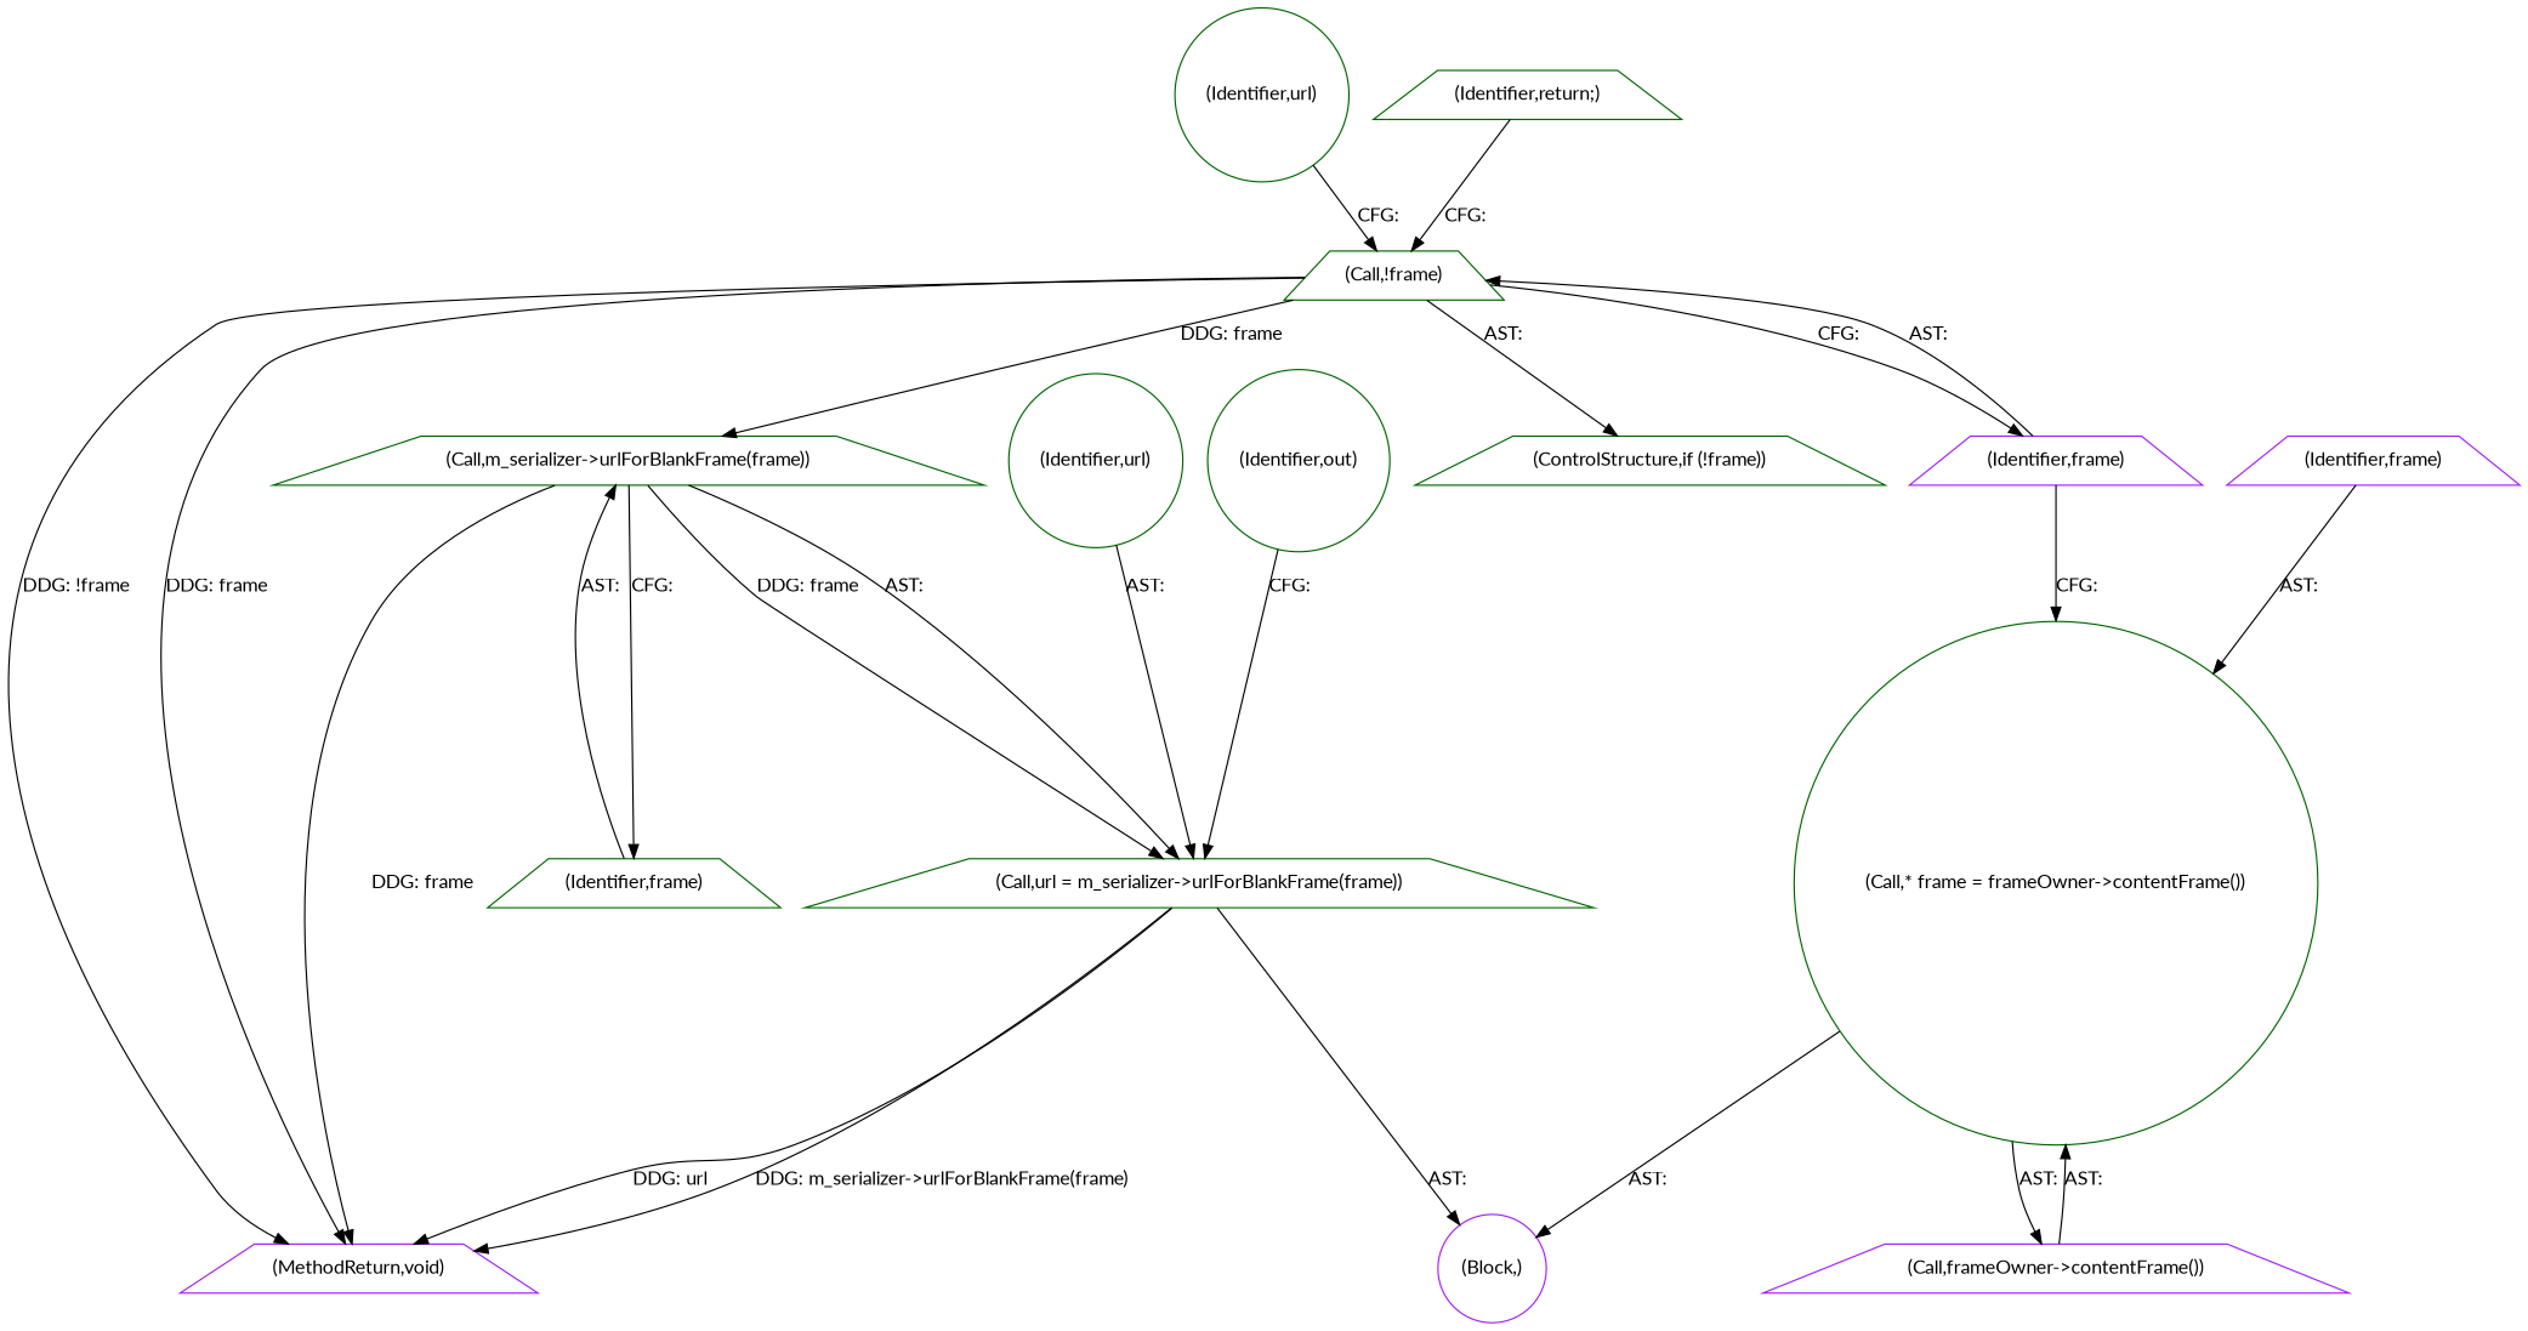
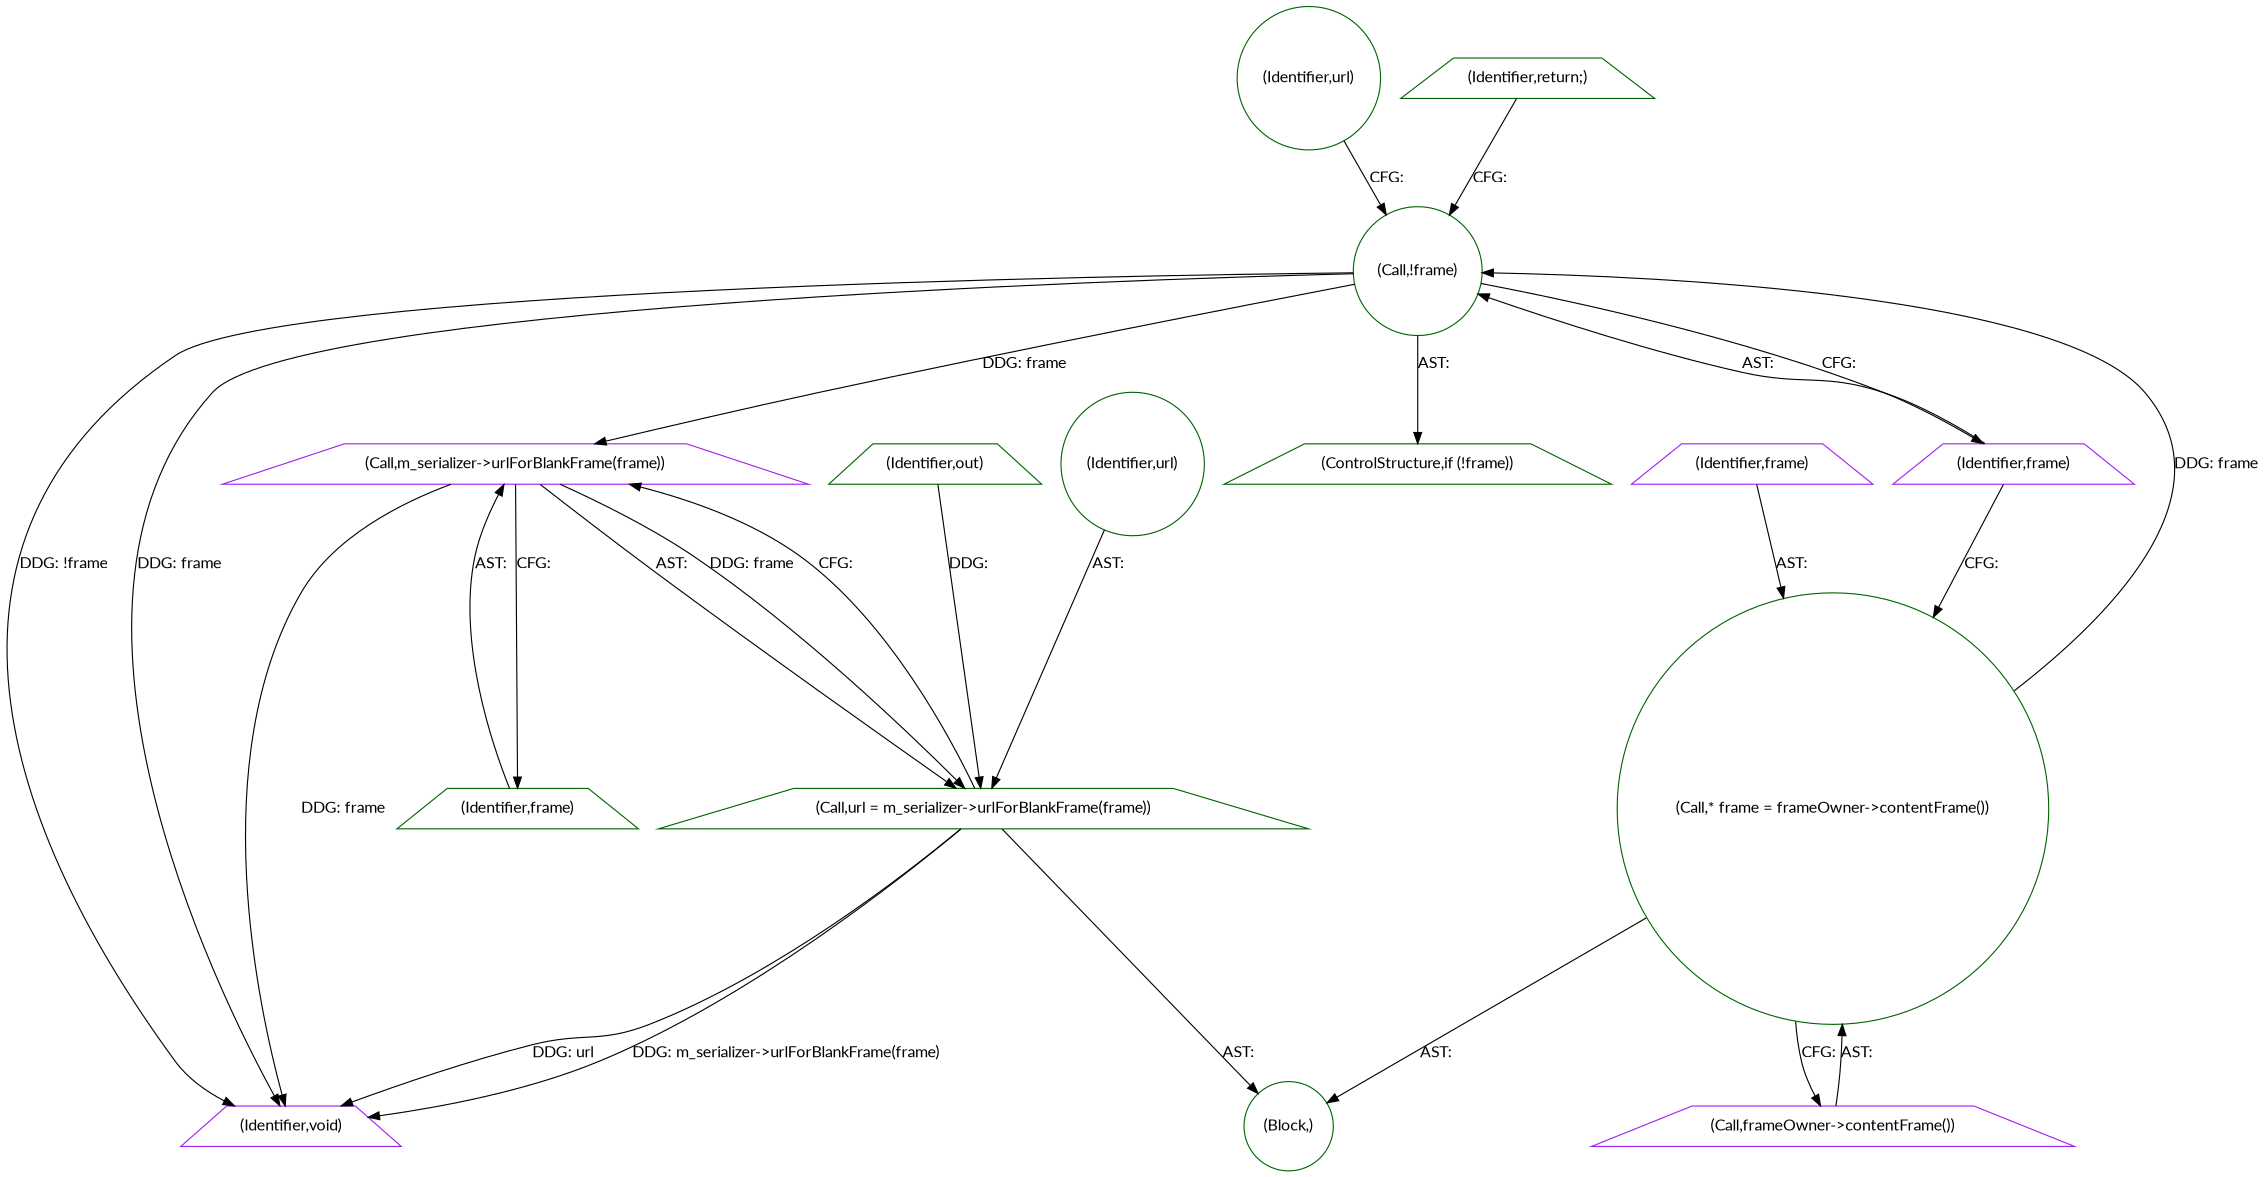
  digraph {
    fontname=Lato
    node [color=darkgreen fontname=Lato shape=trapezium]
    edge [fontname=Lato]
-   n1 [label="(Call,m_serializer->urlForBlankFrame(frame))"]
+   n1 [color=purple label="(Call,m_serializer->urlForBlankFrame(frame))"]
    n2 [label="(Call,url = m_serializer->urlForBlankFrame(frame))"]
    n3 [label="(Identifier,frame)"]
-   n4 [color=purple label="(MethodReturn,void)"]
-   n5 [color=purple label="(Block,)" shape=circle]
-   n6 [label="(Call,!frame)"]
+   n4 [color=purple label="(Identifier,void)"]
+   n5 [label="(Block,)" shape=circle]
+   n6 [label="(Call,!frame)" shape=circle]
    n7 [label="(ControlStructure,if (!frame))"]
    n8 [color=purple label="(Identifier,frame)"]
    n9 [label="(Call,* frame = frameOwner->contentFrame())" shape=circle]
    n10 [color=purple label="(Call,frameOwner->contentFrame())"]
    n11 [label="(Identifier,url)" shape=circle]
-   n12 [label="(Identifier,out)" shape=circle]
+   n12 [label="(Identifier,out)"]
    n13 [label="(Identifier,url)" shape=circle]
    n14 [color=purple label="(Identifier,frame)"]
    n15 [label="(Identifier,return;)"]
    n1 -> n2 [label="AST: "]
    n1 -> n2 [label="DDG: frame"]
    n1 -> n3 [label="CFG: "]
    n1 -> n4 [label="DDG: frame"]
+   n2 -> n1 [label="CFG: "]
    n2 -> n4 [label="DDG: m_serializer->urlForBlankFrame(frame)"]
    n2 -> n4 [label="DDG: url"]
    n2 -> n5 [label="AST: "]
    n3 -> n1 [label="AST: "]
    n6 -> n1 [label="DDG: frame"]
    n6 -> n4 [label="DDG: !frame"]
    n6 -> n4 [label="DDG: frame"]
    n6 -> n7 [label="AST: "]
    n6 -> n8 [label="CFG: "]
    n8 -> n6 [label="AST: "]
    n8 -> n9 [label="CFG: "]
    n9 -> n5 [label="AST: "]
-   n9 -> n10 [label="AST: "]
+   n9 -> n6 [label="DDG: frame"]
+   n9 -> n10 [label="CFG: "]
    n10 -> n9 [label="AST: "]
    n11 -> n2 [label="AST: "]
-   n12 -> n2 [label="CFG: "]
+   n12 -> n2 [label="DDG: "]
    n13 -> n6 [label="CFG: "]
    n14 -> n9 [label="AST: "]
    n15 -> n6 [label="CFG: "]
  }
